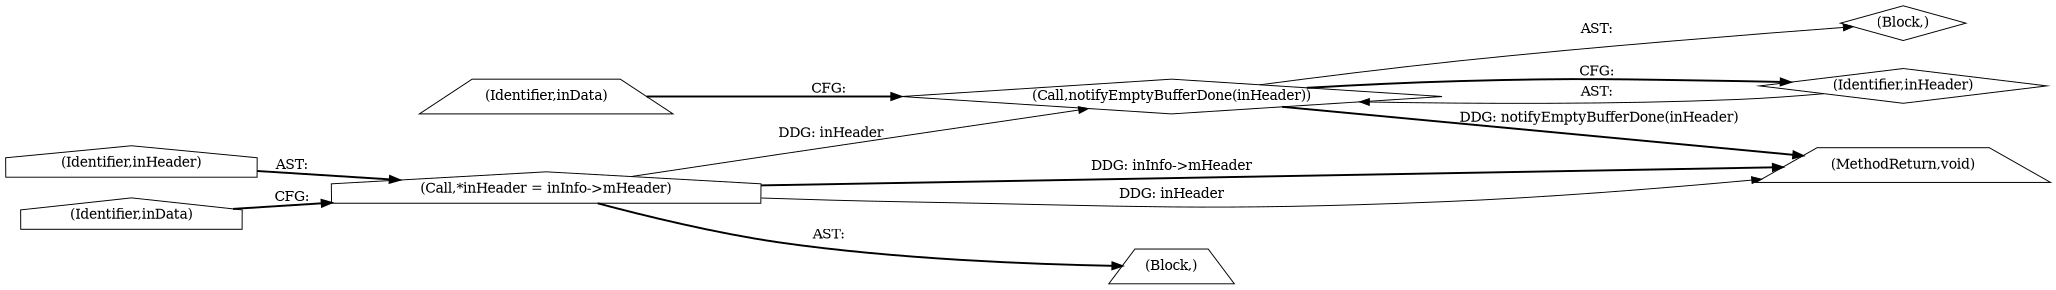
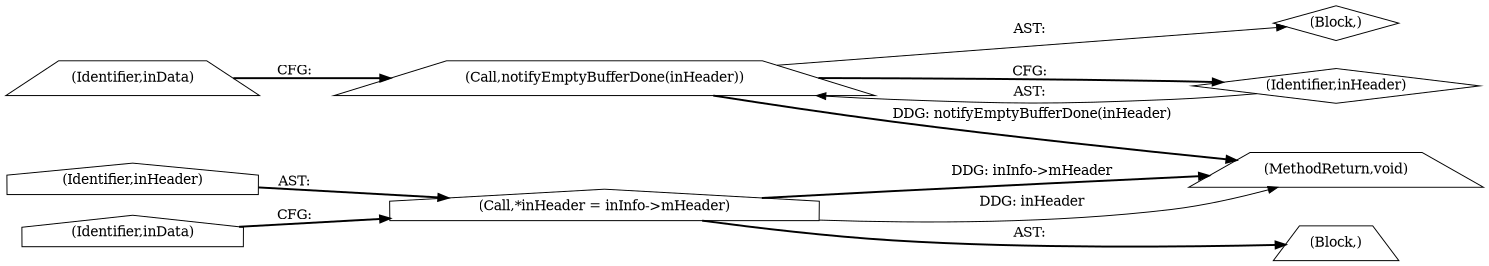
  digraph {
    rankdir=LR
    node [shape=trapezium]
    edge [style=bold]
    n1 [label="(Call,*inHeader = inInfo->mHeader)" shape=house]
-   n2 [label="(Call,notifyEmptyBufferDone(inHeader))" shape=diamond]
+   n2 [label="(Call,notifyEmptyBufferDone(inHeader))"]
    n3 [label="(MethodReturn,void)"]
    n4 [label="(Block,)"]
    n5 [label="(Block,)" shape=diamond]
    n6 [label="(Identifier,inHeader)" shape=diamond]
    n7 [label="(Identifier,inData)"]
    n8 [label="(Identifier,inHeader)" shape=house]
    n9 [label="(Identifier,inData)" shape=house]
-   n1 -> n2 [label="DDG: inHeader" style=solid]
    n1 -> n3 [label="DDG: inInfo->mHeader"]
    n1 -> n3 [label="DDG: inHeader" style=solid]
    n1 -> n4 [label="AST: "]
    n2 -> n3 [label="DDG: notifyEmptyBufferDone(inHeader)"]
    n2 -> n5 [label="AST: " style=solid]
    n2 -> n6 [label="CFG: "]
    n6 -> n2 [label="AST: " style=solid]
    n7 -> n2 [label="CFG: "]
    n8 -> n1 [label="AST: "]
    n9 -> n1 [label="CFG: "]
  }
